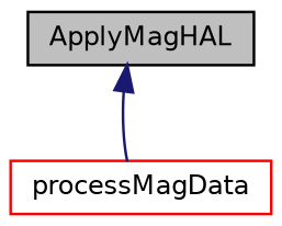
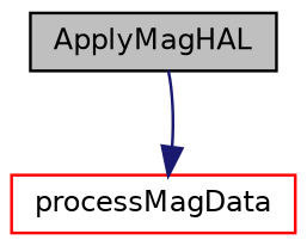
  digraph {
    rankdir=TB
    node [fontname=Helvetica fontsize=10 shape=record style=filled]
    n1 [color=black fillcolor=grey75 fontcolor=black height=0.2 label=ApplyMagHAL width=0.4]
    n2 [color=red fillcolor=white height=0.2 label=processMagData width=0.4]
-   n1 -> n2 [color=midnightblue dir=back fontname=Helvetica fontsize=10 labelfontname=Helvetica labelfontsize=10 style=solid]
+   n2 -> n1 [color=midnightblue dir=back fontname=Helvetica fontsize=10 labelfontname=Helvetica labelfontsize=10 style=solid]
  }
